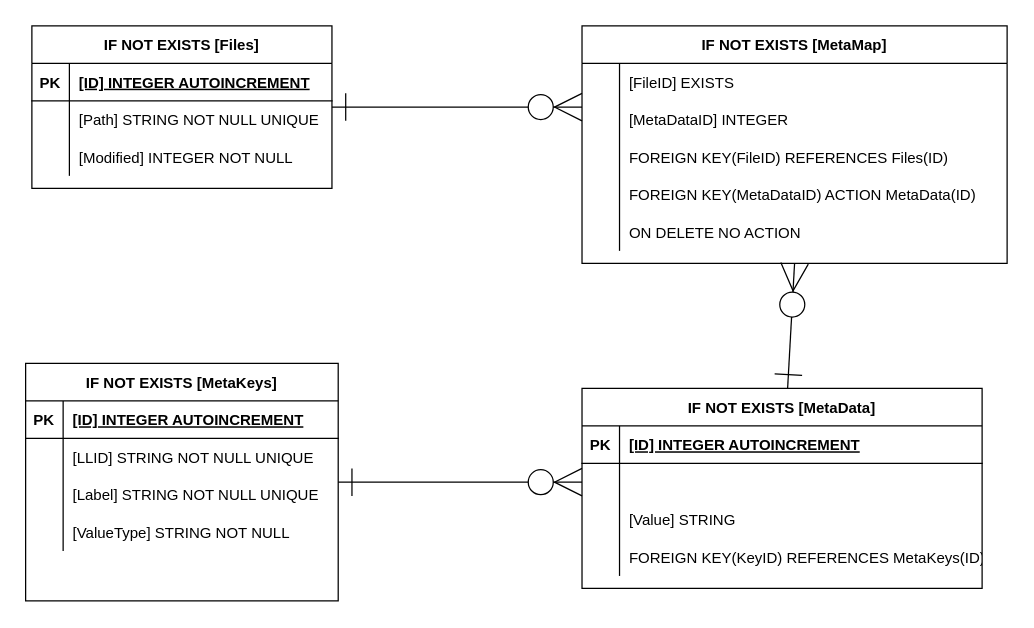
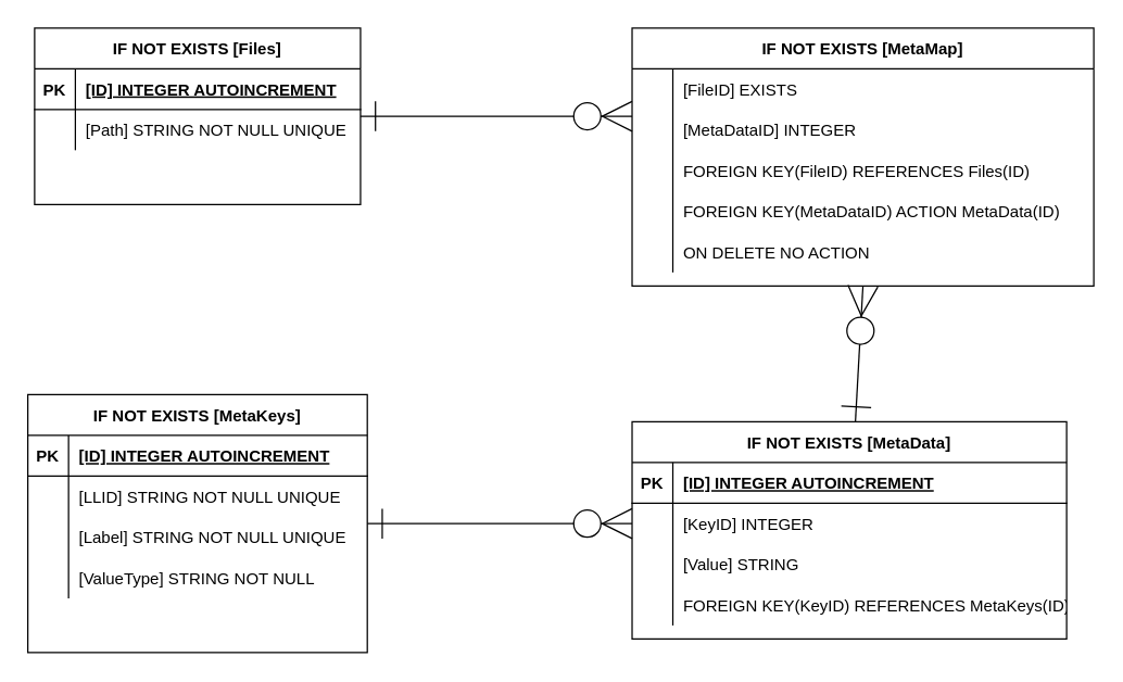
  <mxCell id="0" />
  <mxCell id="1" parent="0" />
  <mxCell id="2" value="" style="rounded=0;orthogonalLoop=1;jettySize=auto;html=1;startArrow=ERone;startFill=0;endArrow=ERzeroToMany;endFill=1;startSize=20;endSize=20;strokeWidth=1;" parent="1" source="3" edge="1"><mxGeometry relative="1" as="geometry"><mxPoint x="465" y="85" as="targetPoint" /></mxGeometry></mxCell>
  <mxCell id="3" value="IF NOT EXISTS [Files]" style="shape=table;startSize=30;container=1;collapsible=1;childLayout=tableLayout;fixedRows=1;rowLines=0;fontStyle=1;align=center;resizeLast=1;" parent="1" vertex="1"><mxGeometry x="25" y="20" width="240" height="130" as="geometry" /></mxCell>
  <mxCell id="4" value="" style="shape=partialRectangle;collapsible=0;dropTarget=0;pointerEvents=0;fillColor=none;points=[[0,0.5],[1,0.5]];portConstraint=eastwest;top=0;left=0;right=0;bottom=1;" parent="3" vertex="1"><mxGeometry y="30" width="240" height="30" as="geometry" /></mxCell>
  <mxCell id="5" value="PK" style="shape=partialRectangle;overflow=hidden;connectable=0;fillColor=none;top=0;left=0;bottom=0;right=0;fontStyle=1;" parent="4" vertex="1"><mxGeometry width="30" height="30" as="geometry" /></mxCell>
  <mxCell id="6" value="[ID] INTEGER  AUTOINCREMENT" style="shape=partialRectangle;overflow=hidden;connectable=0;fillColor=none;top=0;left=0;bottom=0;right=0;align=left;spacingLeft=6;fontStyle=5;" parent="4" vertex="1"><mxGeometry x="30" width="210" height="30" as="geometry" /></mxCell>
  <mxCell id="7" value="" style="shape=partialRectangle;collapsible=0;dropTarget=0;pointerEvents=0;fillColor=none;points=[[0,0.5],[1,0.5]];portConstraint=eastwest;top=0;left=0;right=0;bottom=0;" parent="3" vertex="1"><mxGeometry y="60" width="240" height="30" as="geometry" /></mxCell>
  <mxCell id="8" value="" style="shape=partialRectangle;overflow=hidden;connectable=0;fillColor=none;top=0;left=0;bottom=0;right=0;" parent="7" vertex="1"><mxGeometry width="30" height="30" as="geometry" /></mxCell>
  <mxCell id="9" value="[Path] STRING NOT NULL UNIQUE" style="shape=partialRectangle;overflow=hidden;connectable=0;fillColor=none;top=0;left=0;bottom=0;right=0;align=left;spacingLeft=6;" parent="7" vertex="1"><mxGeometry x="30" width="210" height="30" as="geometry" /></mxCell>
  <mxCell id="10" value="" style="shape=partialRectangle;collapsible=0;dropTarget=0;pointerEvents=0;fillColor=none;points=[[0,0.5],[1,0.5]];portConstraint=eastwest;top=0;left=0;right=0;bottom=0;" parent="3" vertex="1"><mxGeometry y="90" width="240" height="30" as="geometry" /></mxCell>
  <mxCell id="11" value="" style="shape=partialRectangle;overflow=hidden;connectable=0;fillColor=none;top=0;left=0;bottom=0;right=0;" parent="10" vertex="1"><mxGeometry width="30" height="30" as="geometry" /></mxCell>
- <mxCell id="12" value="[Modified] INTEGER NOT NULL" style="shape=partialRectangle;overflow=hidden;connectable=0;fillColor=none;top=0;left=0;bottom=0;right=0;align=left;spacingLeft=6;" parent="10" vertex="1"><mxGeometry x="30" width="210" height="30" as="geometry" /></mxCell>
  <mxCell id="13" value="" style="rounded=0;orthogonalLoop=1;jettySize=auto;html=1;startArrow=ERone;startFill=0;endArrow=ERzeroToMany;endFill=1;startSize=20;endSize=20;strokeWidth=1;entryX=0;entryY=0.5;entryDx=0;entryDy=0;" parent="1" source="14" target="34" edge="1"><mxGeometry relative="1" as="geometry"><mxPoint x="475" y="385" as="targetPoint" /></mxGeometry></mxCell>
  <mxCell id="14" value="IF NOT EXISTS [MetaKeys]" style="shape=table;startSize=30;container=1;collapsible=1;childLayout=tableLayout;fixedRows=1;rowLines=0;fontStyle=1;align=center;resizeLast=1;" parent="1" vertex="1"><mxGeometry x="20" y="290" width="250" height="190" as="geometry" /></mxCell>
  <mxCell id="15" value="" style="shape=partialRectangle;collapsible=0;dropTarget=0;pointerEvents=0;fillColor=none;points=[[0,0.5],[1,0.5]];portConstraint=eastwest;top=0;left=0;right=0;bottom=1;" parent="14" vertex="1"><mxGeometry y="30" width="250" height="30" as="geometry" /></mxCell>
  <mxCell id="16" value="PK" style="shape=partialRectangle;overflow=hidden;connectable=0;fillColor=none;top=0;left=0;bottom=0;right=0;fontStyle=1;" parent="15" vertex="1"><mxGeometry width="30" height="30" as="geometry" /></mxCell>
  <mxCell id="17" value="[ID] INTEGER  AUTOINCREMENT" style="shape=partialRectangle;overflow=hidden;connectable=0;fillColor=none;top=0;left=0;bottom=0;right=0;align=left;spacingLeft=6;fontStyle=5;" parent="15" vertex="1"><mxGeometry x="30" width="220" height="30" as="geometry" /></mxCell>
  <mxCell id="18" value="" style="shape=partialRectangle;collapsible=0;dropTarget=0;pointerEvents=0;fillColor=none;points=[[0,0.5],[1,0.5]];portConstraint=eastwest;top=0;left=0;right=0;bottom=0;" parent="14" vertex="1"><mxGeometry y="60" width="250" height="30" as="geometry" /></mxCell>
  <mxCell id="19" value="" style="shape=partialRectangle;overflow=hidden;connectable=0;fillColor=none;top=0;left=0;bottom=0;right=0;" parent="18" vertex="1"><mxGeometry width="30" height="30" as="geometry" /></mxCell>
  <mxCell id="20" value="[LLID] STRING NOT NULL UNIQUE" style="shape=partialRectangle;overflow=hidden;connectable=0;fillColor=none;top=0;left=0;bottom=0;right=0;align=left;spacingLeft=6;" parent="18" vertex="1"><mxGeometry x="30" width="220" height="30" as="geometry" /></mxCell>
  <mxCell id="21" value="" style="shape=partialRectangle;collapsible=0;dropTarget=0;pointerEvents=0;fillColor=none;points=[[0,0.5],[1,0.5]];portConstraint=eastwest;top=0;left=0;right=0;bottom=0;" parent="14" vertex="1"><mxGeometry y="90" width="250" height="30" as="geometry" /></mxCell>
  <mxCell id="22" value="" style="shape=partialRectangle;overflow=hidden;connectable=0;fillColor=none;top=0;left=0;bottom=0;right=0;" parent="21" vertex="1"><mxGeometry width="30" height="30" as="geometry" /></mxCell>
  <mxCell id="23" value="[Label] STRING NOT NULL UNIQUE" style="shape=partialRectangle;overflow=hidden;connectable=0;fillColor=none;top=0;left=0;bottom=0;right=0;align=left;spacingLeft=6;" parent="21" vertex="1"><mxGeometry x="30" width="220" height="30" as="geometry" /></mxCell>
  <mxCell id="24" value="" style="shape=partialRectangle;collapsible=0;dropTarget=0;pointerEvents=0;fillColor=none;points=[[0,0.5],[1,0.5]];portConstraint=eastwest;top=0;left=0;right=0;bottom=0;" parent="14" vertex="1"><mxGeometry y="120" width="250" height="30" as="geometry" /></mxCell>
  <mxCell id="25" value="" style="shape=partialRectangle;overflow=hidden;connectable=0;fillColor=none;top=0;left=0;bottom=0;right=0;" parent="24" vertex="1"><mxGeometry width="30" height="30" as="geometry" /></mxCell>
  <mxCell id="26" value="[ValueType] STRING NOT NULL" style="shape=partialRectangle;overflow=hidden;connectable=0;fillColor=none;top=0;left=0;bottom=0;right=0;align=left;spacingLeft=6;" parent="24" vertex="1"><mxGeometry x="30" width="220" height="30" as="geometry" /></mxCell>
  <mxCell id="27" value="" style="shape=partialRectangle;collapsible=0;dropTarget=0;pointerEvents=0;fillColor=none;points=[[0,0.5],[1,0.5]];portConstraint=eastwest;top=0;left=0;right=0;bottom=0;" parent="14" vertex="1"><mxGeometry y="150" width="250" height="30" as="geometry" /></mxCell>
  <mxCell id="28" value="" style="shape=partialRectangle;overflow=hidden;connectable=0;fillColor=none;top=0;left=0;bottom=0;right=0;" parent="27" vertex="1"><mxGeometry width="30" height="30" as="geometry" /></mxCell>
  <mxCell id="29" value="" style="edgeStyle=none;rounded=0;orthogonalLoop=1;jettySize=auto;html=1;startArrow=ERone;startFill=0;endArrow=ERzeroToMany;endFill=1;startSize=20;endSize=20;strokeWidth=1;entryX=0.5;entryY=1;entryDx=0;entryDy=0;" parent="1" source="30" target="43" edge="1"><mxGeometry relative="1" as="geometry"><mxPoint x="615" y="340" as="targetPoint" /></mxGeometry></mxCell>
  <mxCell id="30" value="IF NOT EXISTS [MetaData]" style="shape=table;startSize=30;container=1;collapsible=1;childLayout=tableLayout;fixedRows=1;rowLines=0;fontStyle=1;align=center;resizeLast=1;" parent="1" vertex="1"><mxGeometry x="465" y="310" width="320" height="160" as="geometry" /></mxCell>
  <mxCell id="31" value="" style="shape=partialRectangle;collapsible=0;dropTarget=0;pointerEvents=0;fillColor=none;points=[[0,0.5],[1,0.5]];portConstraint=eastwest;top=0;left=0;right=0;bottom=1;" parent="30" vertex="1"><mxGeometry y="30" width="320" height="30" as="geometry" /></mxCell>
  <mxCell id="32" value="PK" style="shape=partialRectangle;overflow=hidden;connectable=0;fillColor=none;top=0;left=0;bottom=0;right=0;fontStyle=1;" parent="31" vertex="1"><mxGeometry width="30" height="30" as="geometry" /></mxCell>
  <mxCell id="33" value="[ID] INTEGER  AUTOINCREMENT" style="shape=partialRectangle;overflow=hidden;connectable=0;fillColor=none;top=0;left=0;bottom=0;right=0;align=left;spacingLeft=6;fontStyle=5;" parent="31" vertex="1"><mxGeometry x="30" width="290" height="30" as="geometry" /></mxCell>
  <mxCell id="34" value="" style="shape=partialRectangle;collapsible=0;dropTarget=0;pointerEvents=0;fillColor=none;points=[[0,0.5],[1,0.5]];portConstraint=eastwest;top=0;left=0;right=0;bottom=0;" parent="30" vertex="1"><mxGeometry y="60" width="320" height="30" as="geometry" /></mxCell>
  <mxCell id="35" value="" style="shape=partialRectangle;overflow=hidden;connectable=0;fillColor=none;top=0;left=0;bottom=0;right=0;" parent="34" vertex="1"><mxGeometry width="30" height="30" as="geometry" /></mxCell>
+ <mxCell id="36" value="[KeyID] INTEGER" style="shape=partialRectangle;overflow=hidden;connectable=0;fillColor=none;top=0;left=0;bottom=0;right=0;align=left;spacingLeft=6;" parent="34" vertex="1"><mxGeometry x="30" width="290" height="30" as="geometry" /></mxCell>
  <mxCell id="37" value="" style="shape=partialRectangle;collapsible=0;dropTarget=0;pointerEvents=0;fillColor=none;points=[[0,0.5],[1,0.5]];portConstraint=eastwest;top=0;left=0;right=0;bottom=0;" parent="30" vertex="1"><mxGeometry y="90" width="320" height="30" as="geometry" /></mxCell>
  <mxCell id="38" value="" style="shape=partialRectangle;overflow=hidden;connectable=0;fillColor=none;top=0;left=0;bottom=0;right=0;" parent="37" vertex="1"><mxGeometry width="30" height="30" as="geometry" /></mxCell>
  <mxCell id="39" value="[Value] STRING" style="shape=partialRectangle;overflow=hidden;connectable=0;fillColor=none;top=0;left=0;bottom=0;right=0;align=left;spacingLeft=6;" parent="37" vertex="1"><mxGeometry x="30" width="290" height="30" as="geometry" /></mxCell>
  <mxCell id="40" value="" style="shape=partialRectangle;collapsible=0;dropTarget=0;pointerEvents=0;fillColor=none;points=[[0,0.5],[1,0.5]];portConstraint=eastwest;top=0;left=0;right=0;bottom=0;" parent="30" vertex="1"><mxGeometry y="120" width="320" height="30" as="geometry" /></mxCell>
  <mxCell id="41" value="" style="shape=partialRectangle;overflow=hidden;connectable=0;fillColor=none;top=0;left=0;bottom=0;right=0;" parent="40" vertex="1"><mxGeometry width="30" height="30" as="geometry" /></mxCell>
  <mxCell id="42" value="FOREIGN KEY(KeyID) REFERENCES MetaKeys(ID)" style="shape=partialRectangle;overflow=hidden;connectable=0;fillColor=none;top=0;left=0;bottom=0;right=0;align=left;spacingLeft=6;" parent="40" vertex="1"><mxGeometry x="30" width="290" height="30" as="geometry" /></mxCell>
  <mxCell id="43" value="IF NOT EXISTS [MetaMap]" style="shape=table;startSize=30;container=1;collapsible=1;childLayout=tableLayout;fixedRows=1;rowLines=0;fontStyle=1;align=center;resizeLast=1;" parent="1" vertex="1"><mxGeometry x="465" y="20" width="340" height="190" as="geometry" /></mxCell>
  <mxCell id="44" value="" style="shape=partialRectangle;collapsible=0;dropTarget=0;pointerEvents=0;fillColor=none;points=[[0,0.5],[1,0.5]];portConstraint=eastwest;top=0;left=0;right=0;bottom=0;" parent="43" vertex="1"><mxGeometry y="30" width="340" height="30" as="geometry" /></mxCell>
  <mxCell id="45" value="" style="shape=partialRectangle;overflow=hidden;connectable=0;fillColor=none;top=0;left=0;bottom=0;right=0;" parent="44" vertex="1"><mxGeometry width="30" height="30" as="geometry" /></mxCell>
  <mxCell id="46" value="[FileID] EXISTS" style="shape=partialRectangle;overflow=hidden;connectable=0;fillColor=none;top=0;left=0;bottom=0;right=0;align=left;spacingLeft=6;" parent="44" vertex="1"><mxGeometry x="30" width="310" height="30" as="geometry" /></mxCell>
  <mxCell id="47" value="" style="shape=partialRectangle;collapsible=0;dropTarget=0;pointerEvents=0;fillColor=none;points=[[0,0.5],[1,0.5]];portConstraint=eastwest;top=0;left=0;right=0;bottom=0;" parent="43" vertex="1"><mxGeometry y="60" width="340" height="30" as="geometry" /></mxCell>
  <mxCell id="48" value="" style="shape=partialRectangle;overflow=hidden;connectable=0;fillColor=none;top=0;left=0;bottom=0;right=0;" parent="47" vertex="1"><mxGeometry width="30" height="30" as="geometry" /></mxCell>
  <mxCell id="49" value="[MetaDataID] INTEGER" style="shape=partialRectangle;overflow=hidden;connectable=0;fillColor=none;top=0;left=0;bottom=0;right=0;align=left;spacingLeft=6;" parent="47" vertex="1"><mxGeometry x="30" width="310" height="30" as="geometry" /></mxCell>
  <mxCell id="50" value="" style="shape=partialRectangle;collapsible=0;dropTarget=0;pointerEvents=0;fillColor=none;points=[[0,0.5],[1,0.5]];portConstraint=eastwest;top=0;left=0;right=0;bottom=0;" parent="43" vertex="1"><mxGeometry y="90" width="340" height="30" as="geometry" /></mxCell>
  <mxCell id="51" value="" style="shape=partialRectangle;overflow=hidden;connectable=0;fillColor=none;top=0;left=0;bottom=0;right=0;" parent="50" vertex="1"><mxGeometry width="30" height="30" as="geometry" /></mxCell>
  <mxCell id="52" value="FOREIGN KEY(FileID) REFERENCES Files(ID)" style="shape=partialRectangle;overflow=hidden;connectable=0;fillColor=none;top=0;left=0;bottom=0;right=0;align=left;spacingLeft=6;" parent="50" vertex="1"><mxGeometry x="30" width="310" height="30" as="geometry" /></mxCell>
  <mxCell id="53" value="" style="shape=partialRectangle;collapsible=0;dropTarget=0;pointerEvents=0;fillColor=none;points=[[0,0.5],[1,0.5]];portConstraint=eastwest;top=0;left=0;right=0;bottom=0;" parent="43" vertex="1"><mxGeometry y="120" width="340" height="30" as="geometry" /></mxCell>
  <mxCell id="54" value="" style="shape=partialRectangle;overflow=hidden;connectable=0;fillColor=none;top=0;left=0;bottom=0;right=0;" parent="53" vertex="1"><mxGeometry width="30" height="30" as="geometry" /></mxCell>
  <mxCell id="55" value="FOREIGN KEY(MetaDataID) ACTION MetaData(ID)" style="shape=partialRectangle;overflow=hidden;connectable=0;fillColor=none;top=0;left=0;bottom=0;right=0;align=left;spacingLeft=6;" parent="53" vertex="1"><mxGeometry x="30" width="310" height="30" as="geometry" /></mxCell>
  <mxCell id="56" value="" style="shape=partialRectangle;collapsible=0;dropTarget=0;pointerEvents=0;fillColor=none;points=[[0,0.5],[1,0.5]];portConstraint=eastwest;top=0;left=0;right=0;bottom=0;" parent="43" vertex="1"><mxGeometry y="150" width="340" height="30" as="geometry" /></mxCell>
  <mxCell id="57" value="" style="shape=partialRectangle;overflow=hidden;connectable=0;fillColor=none;top=0;left=0;bottom=0;right=0;" parent="56" vertex="1"><mxGeometry width="30" height="30" as="geometry" /></mxCell>
  <mxCell id="58" value="ON DELETE NO ACTION" style="shape=partialRectangle;overflow=hidden;connectable=0;fillColor=none;top=0;left=0;bottom=0;right=0;align=left;spacingLeft=6;" parent="56" vertex="1"><mxGeometry x="30" width="310" height="30" as="geometry" /></mxCell>
